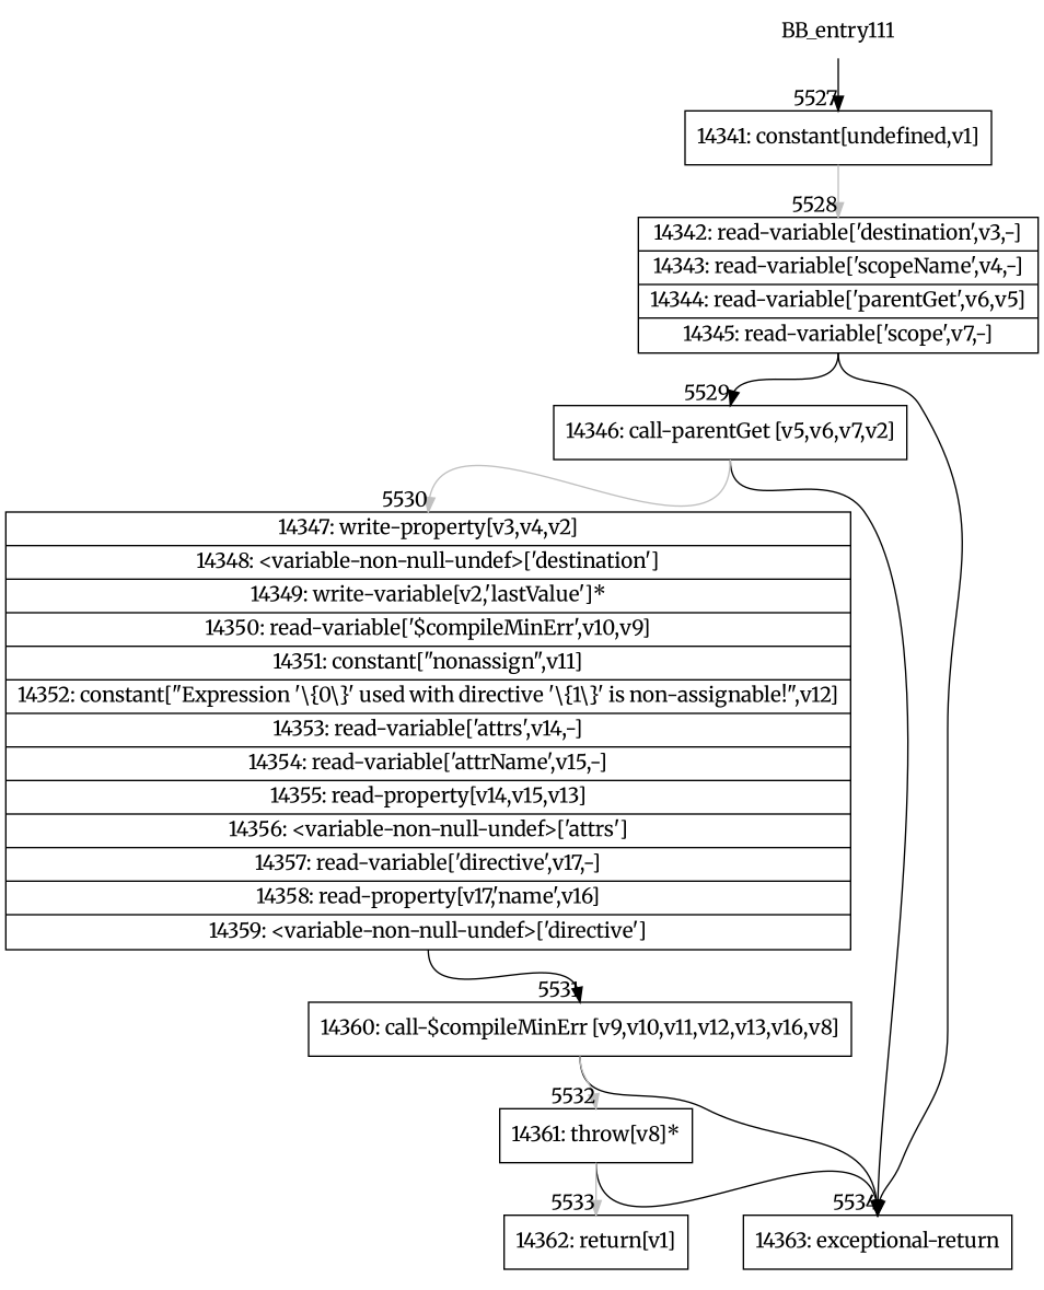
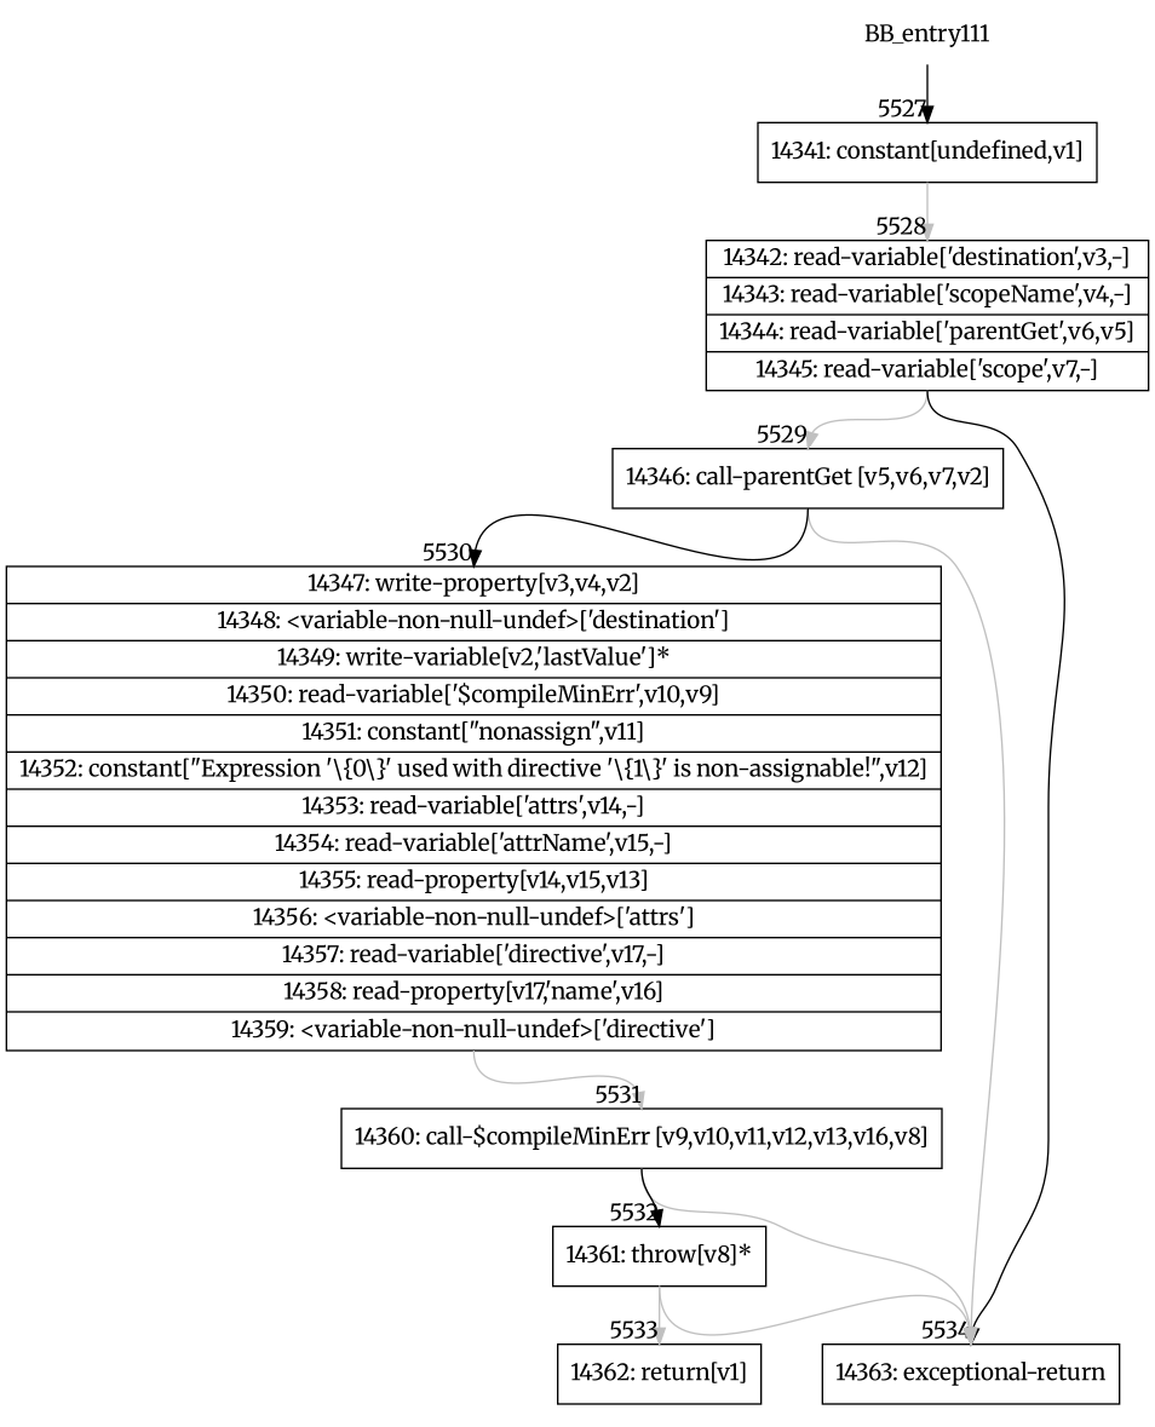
  digraph {
    fontname=Merriweather
    rankdir=TD
    node [fontname=Merriweather shape=record]
    edge [fontname=Merriweather headport=n tailport=s]
    n1 [label=BB_entry111 shape=none]
    n2 [label="{14341: constant[undefined,v1]}"]
    n3 [label="{14342: read-variable['destination',v3,-]|14343: read-variable['scopeName',v4,-]|14344: read-variable['parentGet',v6,v5]|14345: read-variable['scope',v7,-]}"]
    n4 [label="{14346: call-parentGet [v5,v6,v7,v2]}"]
    n5 [label="{14363: exceptional-return}"]
    n6 [label="{14347: write-property[v3,v4,v2]|14348: \<variable-non-null-undef\>['destination']|14349: write-variable[v2,'lastValue']*|14350: read-variable['$compileMinErr',v10,v9]|14351: constant[\"nonassign\",v11]|14352: constant[\"Expression '\\\{0\\\}' used with directive '\\\{1\\\}' is non-assignable!\",v12]|14353: read-variable['attrs',v14,-]|14354: read-variable['attrName',v15,-]|14355: read-property[v14,v15,v13]|14356: \<variable-non-null-undef\>['attrs']|14357: read-variable['directive',v17,-]|14358: read-property[v17,'name',v16]|14359: \<variable-non-null-undef\>['directive']}"]
    n7 [label="{14360: call-$compileMinErr [v9,v10,v11,v12,v13,v16,v8]}"]
    n8 [label="{14361: throw[v8]*}"]
    n9 [label="{14362: return[v1]}"]
    n1 -> n2 [headlabel="    5527"]
    n2 -> n3 [color=gray headlabel="      5528"]
-   n3 -> n4 [headlabel="      5529"]
+   n3 -> n4 [headlabel="      5529" color=gray]
    n3 -> n5 [color=black headlabel="      5534"]
-   n4 -> n5 [color=black]
-   n4 -> n6 [headlabel="      5530" color=gray]
-   n6 -> n7 [headlabel="      5531"]
-   n7 -> n5 [color=black]
-   n7 -> n8 [headlabel="      5532" color=gray]
-   n8 -> n5 [color=black]
+   n4 -> n5 [color=gray]
+   n4 -> n6 [headlabel="      5530"]
+   n6 -> n7 [headlabel="      5531" color=gray]
+   n7 -> n5 [color=gray]
+   n7 -> n8 [headlabel="      5532"]
+   n8 -> n5 [color=gray]
    n8 -> n9 [color=gray headlabel="      5533"]
  }
